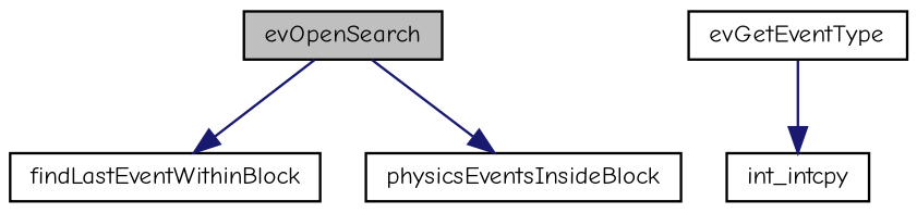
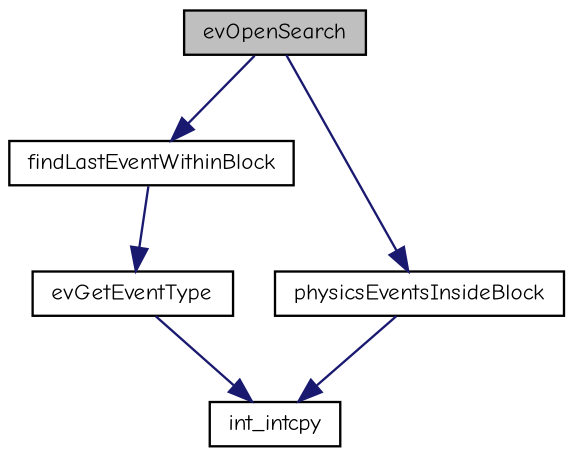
  digraph {
    fontname="Comic Neue"
    rankdir=TB
    node [color=black fontname="Comic Neue" fontsize=10 shape=record]
    edge [color=midnightblue fontname="Comic Neue" fontsize=10 labelfontname=FreeSans labelfontsize=10 style=solid]
    n1 [fillcolor=grey75 fontcolor=black height=0.2 label=evOpenSearch style=filled width=0.4]
    n2 [height=0.2 label=findLastEventWithinBlock width=0.4]
    n3 [height=0.2 label=physicsEventsInsideBlock width=0.4]
    n4 [height=0.2 label=evGetEventType width=0.4]
    n5 [height=0.2 label=int_intcpy width=0.4]
    n1 -> n2
    n1 -> n3
+   n2 -> n4
+   n3 -> n5
    n4 -> n5
  }
